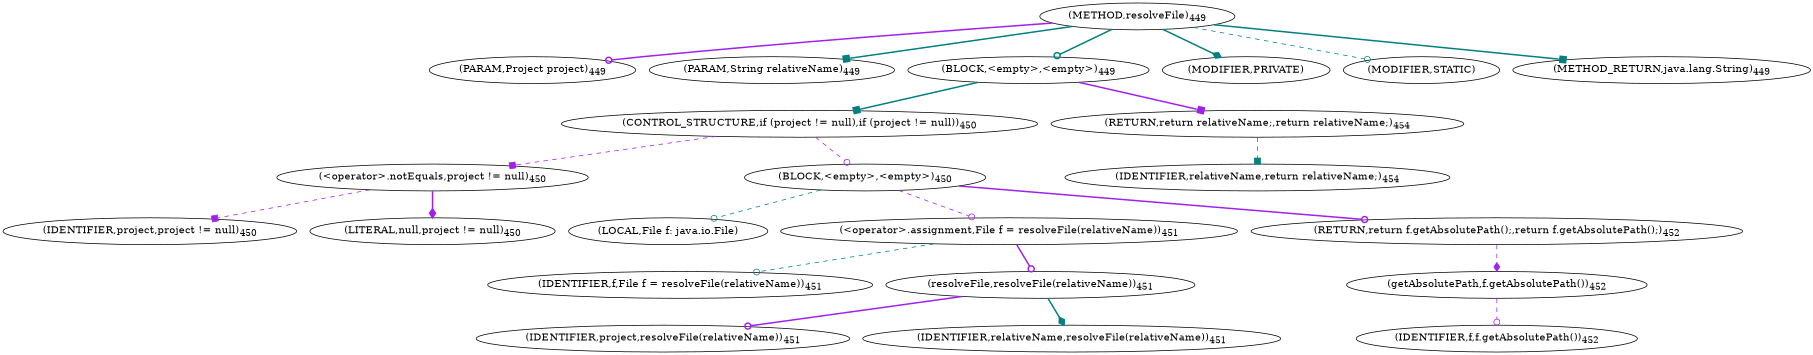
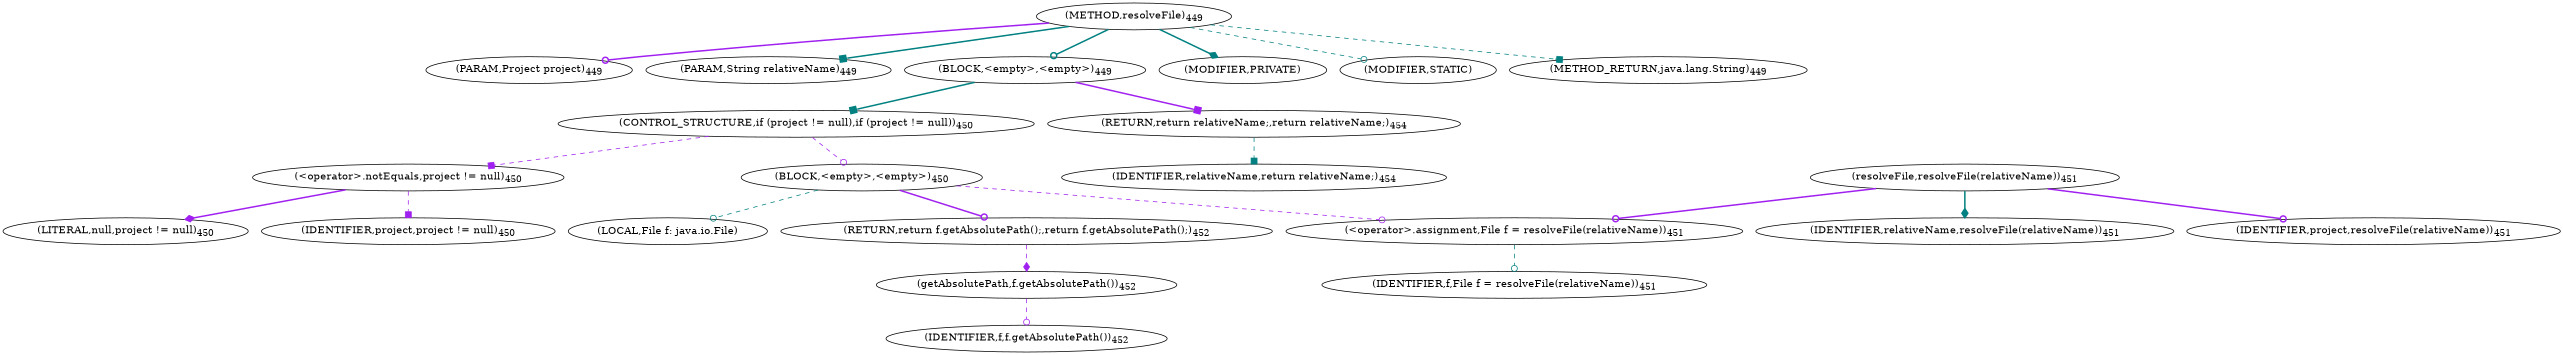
  digraph {
    edge [arrowhead=odot color=purple style=bold]
    n1 [label=<(METHOD,resolveFile)<SUB>449</SUB>>]
    n2 [label=<(PARAM,Project project)<SUB>449</SUB>>]
    n3 [label=<(PARAM,String relativeName)<SUB>449</SUB>>]
    n4 [label=<(BLOCK,&lt;empty&gt;,&lt;empty&gt;)<SUB>449</SUB>>]
    n5 [label=<(MODIFIER,PRIVATE)>]
    n6 [label=<(MODIFIER,STATIC)>]
    n7 [label=<(METHOD_RETURN,java.lang.String)<SUB>449</SUB>>]
    n8 [label=<(CONTROL_STRUCTURE,if (project != null),if (project != null))<SUB>450</SUB>>]
    n9 [label=<(RETURN,return relativeName;,return relativeName;)<SUB>454</SUB>>]
    n10 [label=<(&lt;operator&gt;.notEquals,project != null)<SUB>450</SUB>>]
    n11 [label=<(BLOCK,&lt;empty&gt;,&lt;empty&gt;)<SUB>450</SUB>>]
    n12 [label=<(IDENTIFIER,relativeName,return relativeName;)<SUB>454</SUB>>]
    n13 [label=<(IDENTIFIER,project,project != null)<SUB>450</SUB>>]
    n14 [label=<(LITERAL,null,project != null)<SUB>450</SUB>>]
    n15 [label=<(LOCAL,File f: java.io.File)>]
    n16 [label=<(&lt;operator&gt;.assignment,File f = resolveFile(relativeName))<SUB>451</SUB>>]
    n17 [label=<(RETURN,return f.getAbsolutePath();,return f.getAbsolutePath();)<SUB>452</SUB>>]
    n18 [label=<(IDENTIFIER,f,File f = resolveFile(relativeName))<SUB>451</SUB>>]
    n19 [label=<(resolveFile,resolveFile(relativeName))<SUB>451</SUB>>]
    n20 [label=<(getAbsolutePath,f.getAbsolutePath())<SUB>452</SUB>>]
    n21 [label=<(IDENTIFIER,project,resolveFile(relativeName))<SUB>451</SUB>>]
    n22 [label=<(IDENTIFIER,relativeName,resolveFile(relativeName))<SUB>451</SUB>>]
    n23 [label=<(IDENTIFIER,f,f.getAbsolutePath())<SUB>452</SUB>>]
    n1 -> n2
    n1 -> n3 [arrowhead=box color=teal]
    n1 -> n4 [color=teal]
    n1 -> n5 [arrowhead=diamond color=teal]
    n1 -> n6 [color=teal style=dashed]
-   n1 -> n7 [arrowhead=box color=teal]
+   n1 -> n7 [arrowhead=box color=teal style=dashed]
    n4 -> n8 [arrowhead=box color=teal]
    n4 -> n9 [arrowhead=box]
    n8 -> n10 [arrowhead=box style=dashed]
    n8 -> n11 [style=dashed]
    n9 -> n12 [arrowhead=box color=teal style=dashed]
    n10 -> n13 [arrowhead=box style=dashed]
    n10 -> n14 [arrowhead=diamond]
    n11 -> n15 [color=teal style=dashed]
    n11 -> n16 [style=dashed]
    n11 -> n17
    n16 -> n18 [color=teal style=dashed]
-   n16 -> n19
+   n19 -> n16
    n17 -> n20 [arrowhead=diamond style=dashed]
    n19 -> n21
    n19 -> n22 [arrowhead=diamond color=teal]
    n20 -> n23 [style=dashed]
  }
